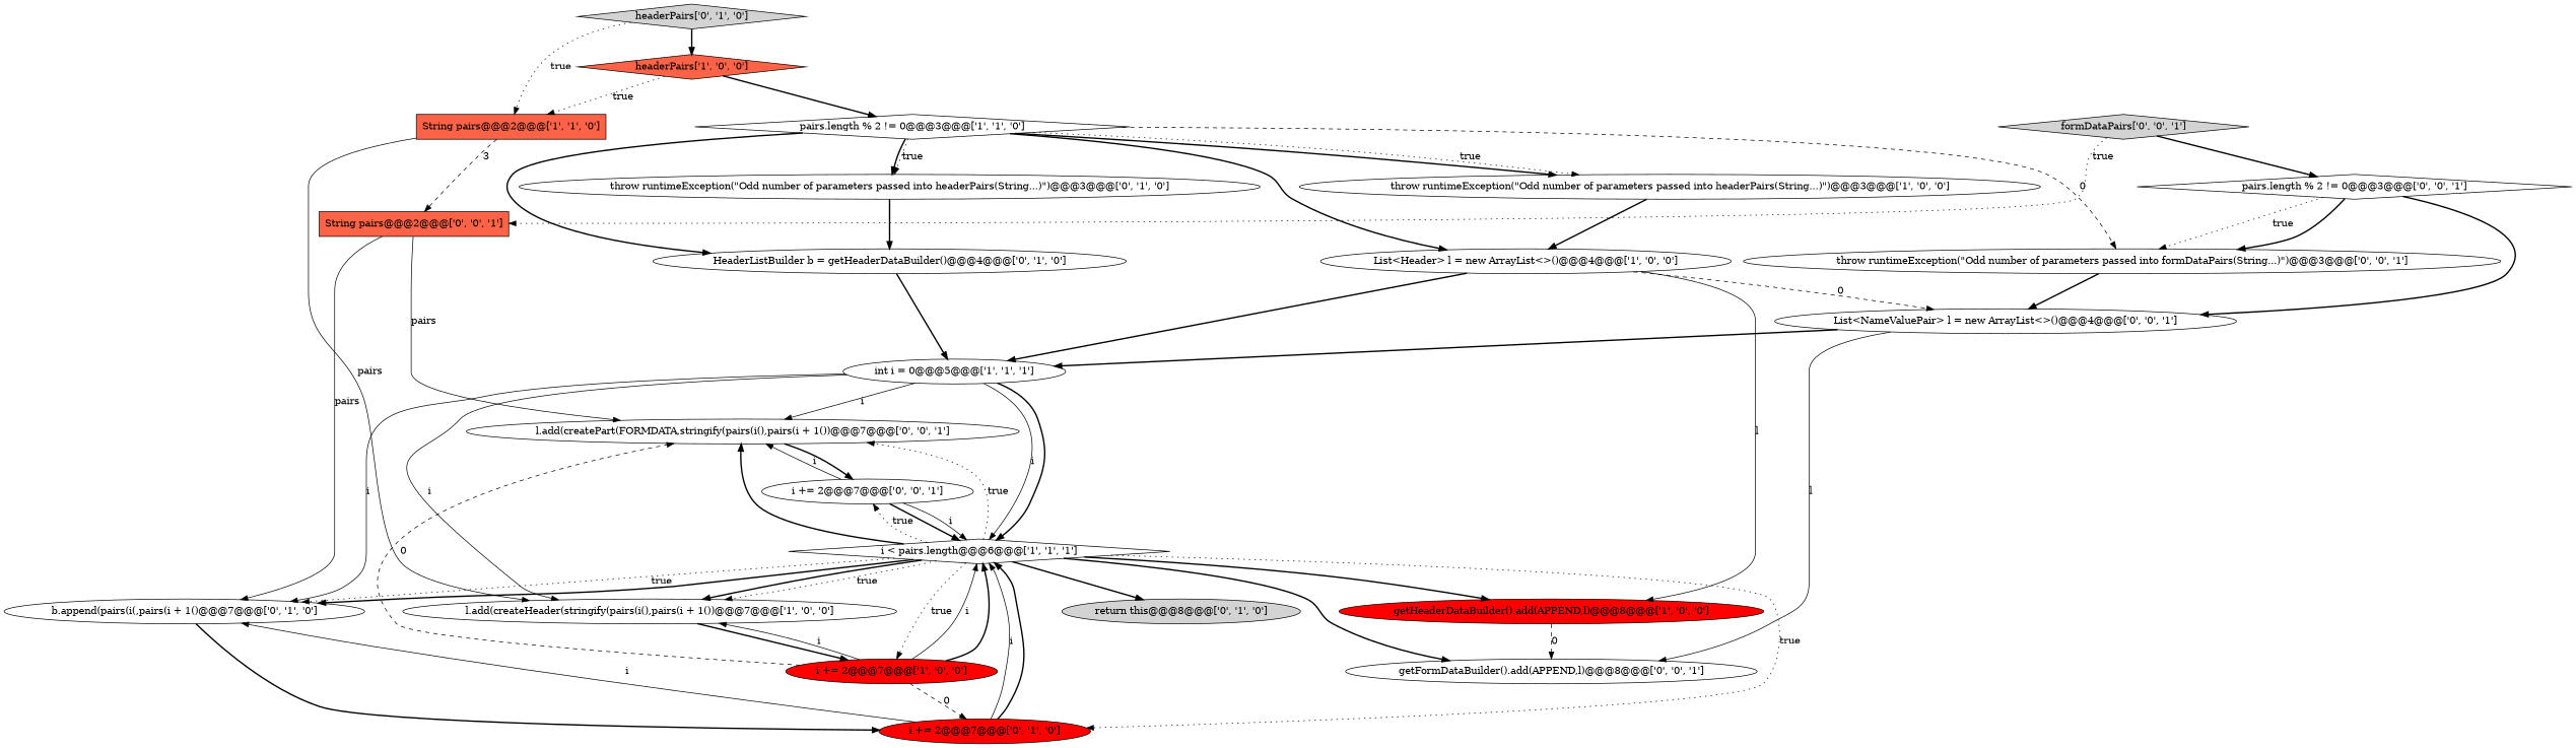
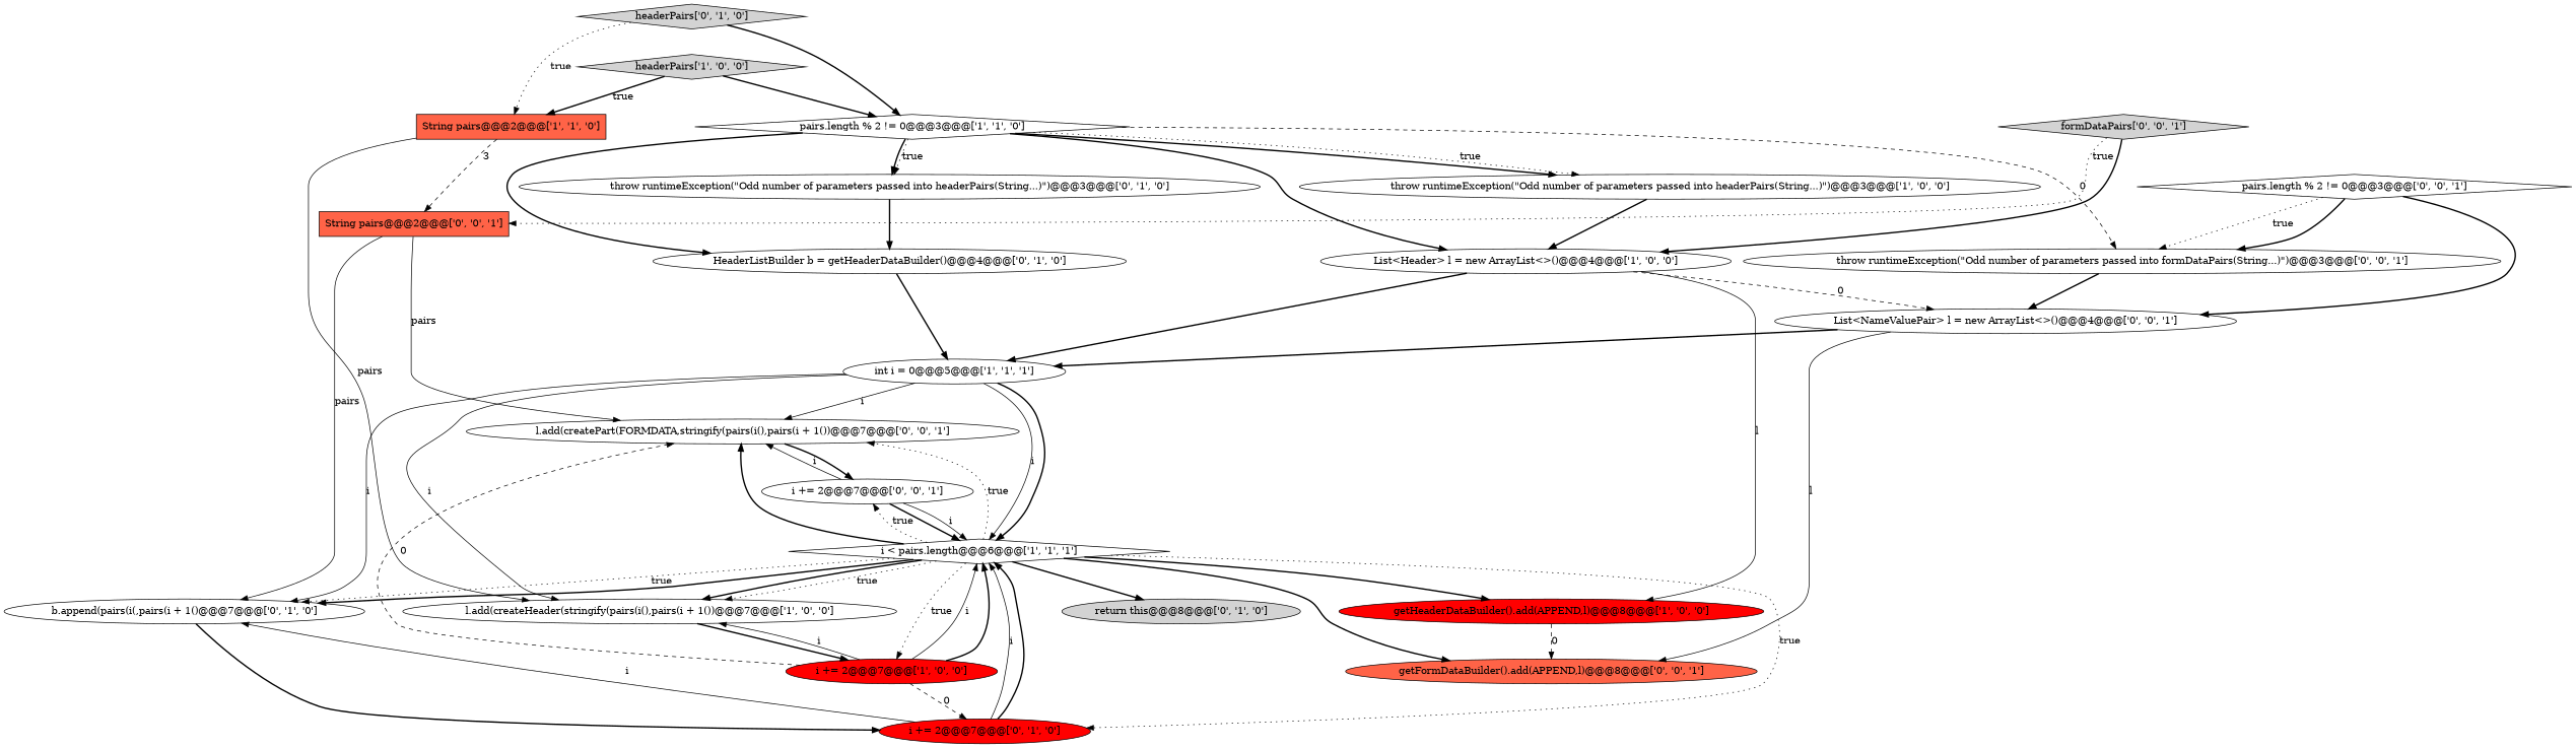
  digraph {
    node [fillcolor=white shape=ellipse style=filled]
    edge [style=bold]
    n1 [fillcolor=tomato label="String pairs@@@2@@@['0', '0', '1']" shape=box]
    n2 [label="l.add(createPart(FORMDATA,stringify(pairs(i(),pairs(i + 1())@@@7@@@['0', '0', '1']"]
    n3 [label="b.append(pairs(i(,pairs(i + 1()@@@7@@@['0', '1', '0']"]
    n4 [label="i += 2@@@7@@@['0', '0', '1']"]
    n5 [label="throw runtimeException(\"Odd number of parameters passed into headerPairs(String...)\")@@@3@@@['1', '0', '0']"]
    n6 [label="List<Header> l = new ArrayList<>()@@@4@@@['1', '0', '0']"]
    n7 [label="int i = 0@@@5@@@['1', '1', '1']"]
    n8 [fillcolor=red label="getHeaderDataBuilder().add(APPEND,l)@@@8@@@['1', '0', '0']"]
    n9 [label="List<NameValuePair> l = new ArrayList<>()@@@4@@@['0', '0', '1']"]
    n10 [label="l.add(createHeader(stringify(pairs(i(),pairs(i + 1())@@@7@@@['1', '0', '0']"]
    n11 [label="i < pairs.length@@@6@@@['1', '1', '1']" shape=diamond]
    n12 [fillcolor=red label="i += 2@@@7@@@['1', '0', '0']"]
-   n13 [label="getFormDataBuilder().add(APPEND,l)@@@8@@@['0', '0', '1']"]
+   n13 [fillcolor=tomato label="getFormDataBuilder().add(APPEND,l)@@@8@@@['0', '0', '1']"]
    n14 [fillcolor=red label="i += 2@@@7@@@['0', '1', '0']"]
    n15 [fillcolor=lightgray label="return this@@@8@@@['0', '1', '0']"]
    n16 [fillcolor=tomato label="String pairs@@@2@@@['1', '1', '0']" shape=box]
    n17 [fillcolor=lightgray label="headerPairs['0', '1', '0']" shape=diamond]
    n18 [label="pairs.length % 2 != 0@@@3@@@['1', '1', '0']" shape=diamond]
    n19 [label="throw runtimeException(\"Odd number of parameters passed into formDataPairs(String...)\")@@@3@@@['0', '0', '1']"]
    n20 [label="throw runtimeException(\"Odd number of parameters passed into headerPairs(String...)\")@@@3@@@['0', '1', '0']"]
    n21 [label="HeaderListBuilder b = getHeaderDataBuilder()@@@4@@@['0', '1', '0']"]
-   n22 [fillcolor=tomato label="headerPairs['1', '0', '0']" shape=diamond]
+   n22 [fillcolor=lightgray label="headerPairs['1', '0', '0']" shape=diamond]
    n23 [label="pairs.length % 2 != 0@@@3@@@['0', '0', '1']" shape=diamond]
    n24 [fillcolor=lightgray label="formDataPairs['0', '0', '1']" shape=diamond]
    n1 -> n2 [label=pairs style=solid]
    n1 -> n3 [label=pairs style=solid]
    n2 -> n4
    n3 -> n14
    n4 -> n2 [label=i style=solid]
    n4 -> n11
    n4 -> n11 [label=i style=solid]
    n5 -> n6
    n6 -> n7
    n6 -> n8 [label=l style=solid]
    n6 -> n9 [label=0 style=dashed]
    n7 -> n2 [label=i style=solid]
    n7 -> n3 [label=i style=solid]
    n7 -> n10 [label=i style=solid]
    n7 -> n11 [label=i style=solid]
    n7 -> n11
    n8 -> n13 [label=0 style=dashed]
    n9 -> n7
    n9 -> n13 [label=l style=solid]
    n10 -> n12
    n11 -> n2
    n11 -> n2 [label=true style=dotted]
    n11 -> n3 [label=true style=dotted]
    n11 -> n3
    n11 -> n4 [label=true style=dotted]
    n11 -> n8
    n11 -> n10
    n11 -> n10 [label=true style=dotted]
    n11 -> n12 [label=true style=dotted]
    n11 -> n13
    n11 -> n14 [label=true style=dotted]
    n11 -> n15
    n12 -> n2 [label=0 style=dashed]
    n12 -> n10 [label=i style=solid]
    n12 -> n11
    n12 -> n11 [label=i style=solid]
    n12 -> n14 [label=0 style=dashed]
    n14 -> n3 [label=i style=solid]
    n14 -> n11 [label=i style=solid]
    n14 -> n11
    n16 -> n1 [label=3 style=dashed]
    n16 -> n10 [label=pairs style=solid]
    n17 -> n16 [label=true style=dotted]
-   n17 -> n22
+   n17 -> n18
    n18 -> n5
    n18 -> n5 [label=true style=dotted]
    n18 -> n6
    n18 -> n19 [label=0 style=dashed]
    n18 -> n20
    n18 -> n20 [label=true style=dotted]
    n18 -> n21
    n19 -> n9
    n20 -> n21
    n21 -> n7
-   n22 -> n16 [label=true style=dotted]
+   n22 -> n16 [label=true]
    n22 -> n18
    n23 -> n9
    n23 -> n19 [label=true style=dotted]
    n23 -> n19
    n24 -> n1 [label=true style=dotted]
-   n24 -> n23
+   n24 -> n6
  }
